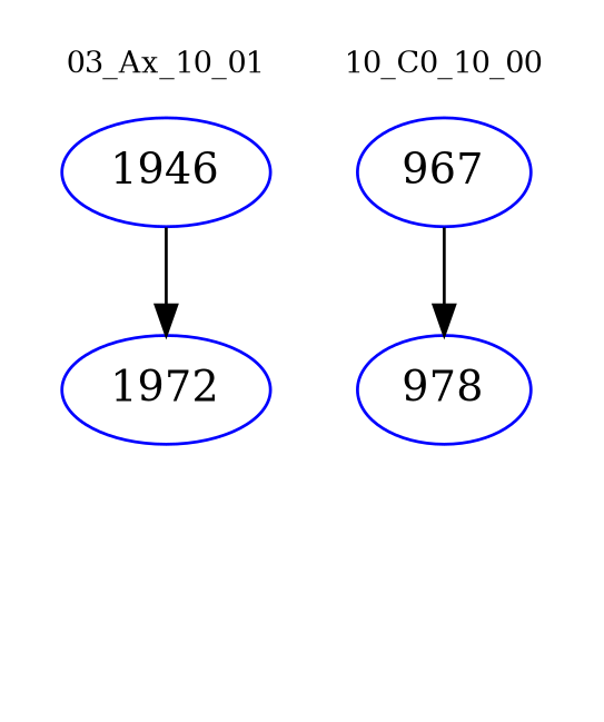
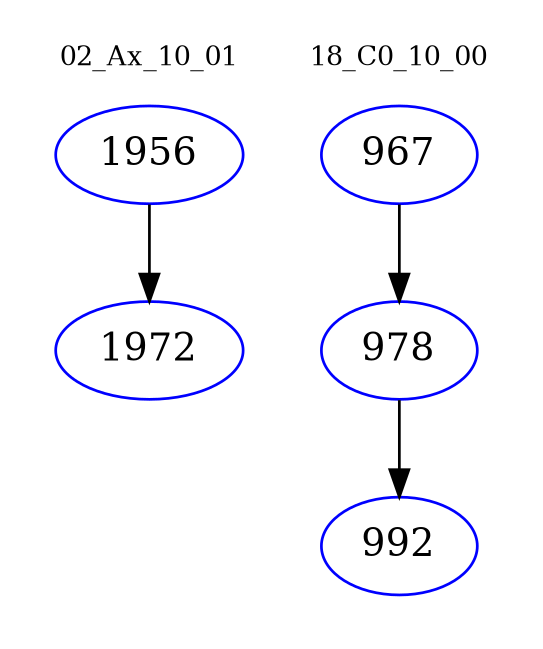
  digraph {
    node [color=blue]
    edge [color=black]
-   n1 [label=1946]
+   n1 [label=1956]
    n2 [label=1972]
    n3 [label=967]
    n4 [label=978]
+   n5 [label=992]
    subgraph cluster_1 {
      color=white
      fontsize=10
-     label="03_Ax_10_01"
+     label="02_Ax_10_01"
      n1
      n2
    }
    subgraph cluster_2 {
      color=white
      fontsize=10
-     label="10_C0_10_00"
+     label="18_C0_10_00"
      n3
      n4
+     n5
    }
    n1 -> n2
    n3 -> n4
+   n4 -> n5
  }
